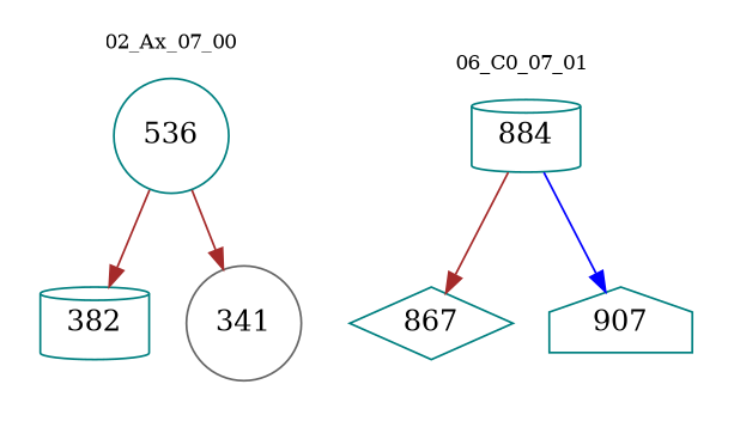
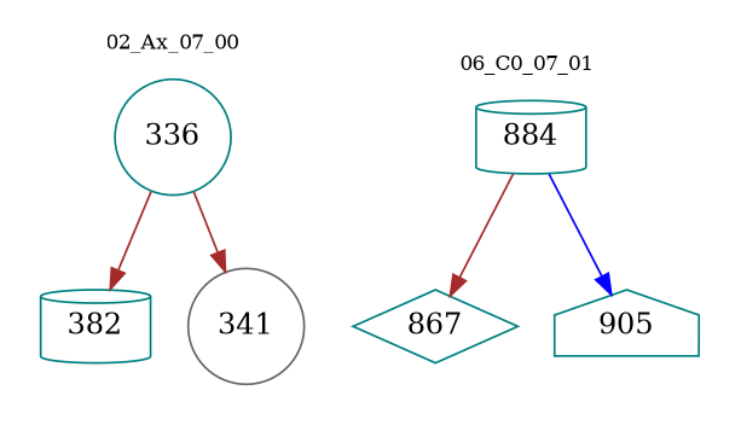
  digraph {
    node [color=teal shape=circle]
    edge [color=brown]
-   n1 [label=536]
+   n1 [label=336]
    n2 [label=382 shape=cylinder]
    n3 [color=gray40 label=341]
    n4 [label=884 shape=cylinder]
    n5 [label=867 shape=diamond]
-   n6 [label=907 shape=house]
+   n6 [label=905 shape=house]
    subgraph cluster_1 {
      color=white
      fontsize=10
      label="02_Ax_07_00"
      n1
      n2
      n3
    }
    subgraph cluster_2 {
      color=white
      fontsize=10
      label="06_C0_07_01"
      n4
      n5
      n6
    }
    n1 -> n2
    n1 -> n3
    n4 -> n5
    n4 -> n6 [color=blue]
  }
